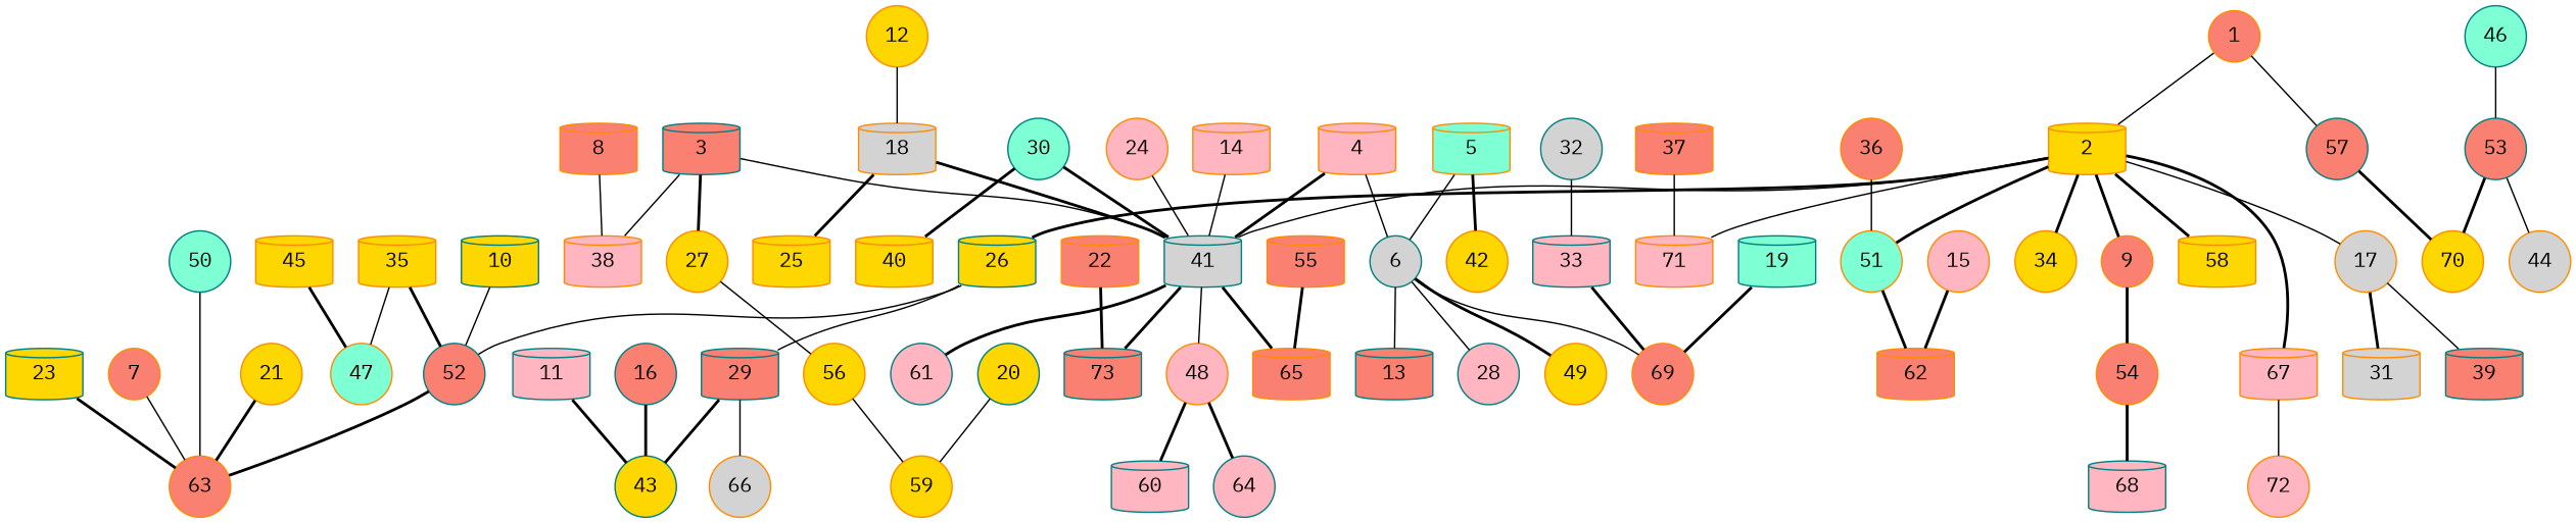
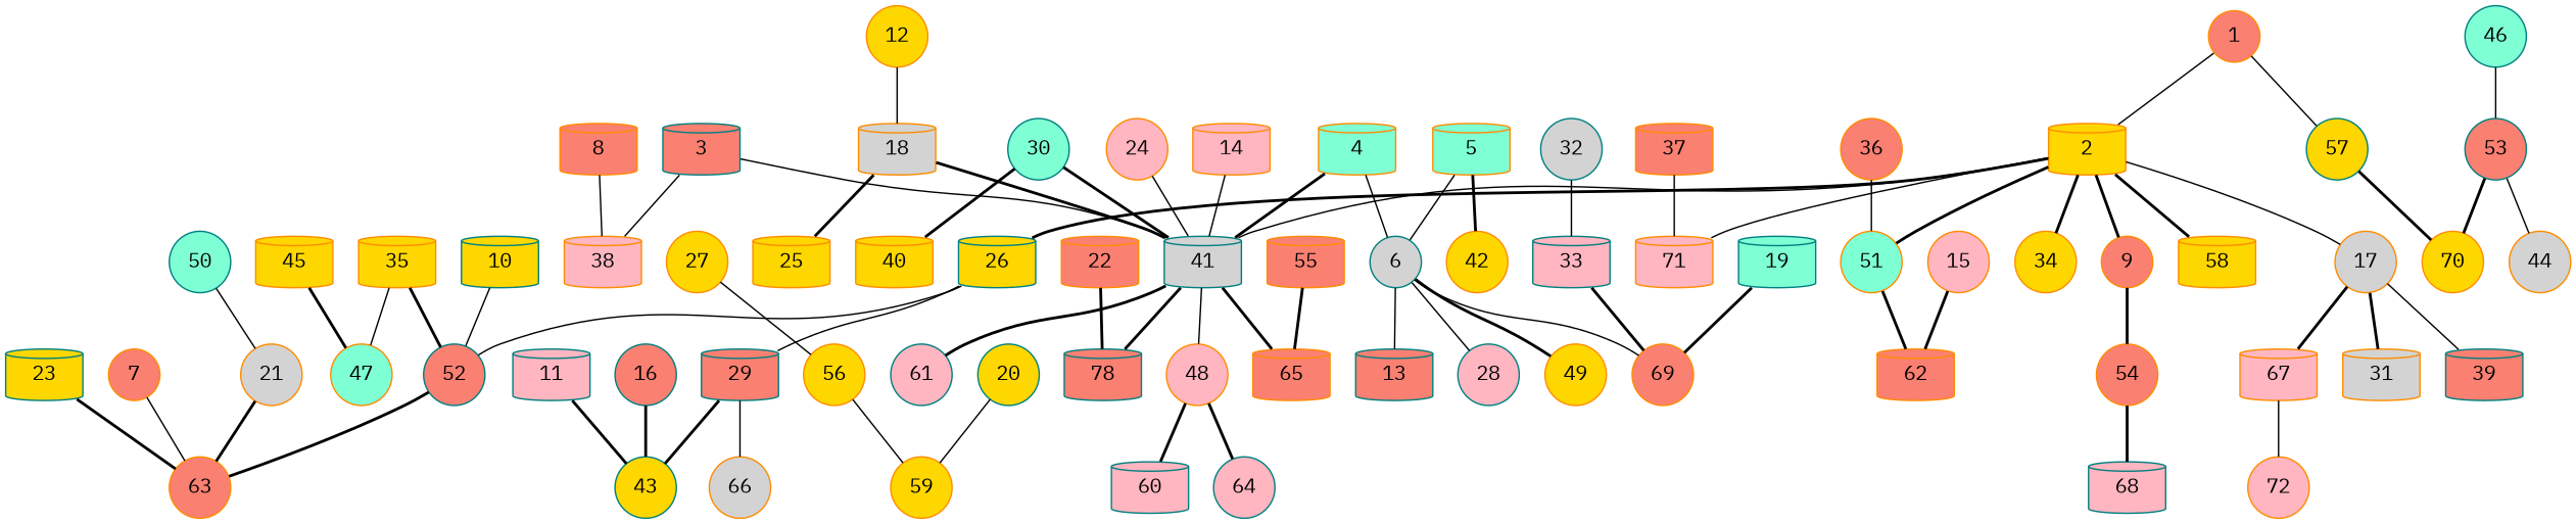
  graph {
    fontname="IBM Plex Mono"
    node [color=darkorange fillcolor=salmon fontname="IBM Plex Mono" shape=circle style=filled]
    edge [fontname="IBM Plex Mono" style=bold weight=1.0]
    2 [fillcolor=gold shape=cylinder]
    1
-   57 [color=teal]
+   57 [color=teal fillcolor=gold]
    9
    17 [fillcolor=lightgrey]
    26 [color=teal fillcolor=gold shape=cylinder]
    34 [fillcolor=gold]
    41 [color=teal fillcolor=lightgrey shape=cylinder]
    51 [fillcolor=aquamarine]
    58 [fillcolor=gold shape=cylinder]
    67 [fillcolor=lightpink shape=cylinder]
    71 [fillcolor=lightpink shape=cylinder]
    70 [fillcolor=gold]
    54
    31 [fillcolor=lightgrey shape=cylinder]
    39 [color=teal shape=cylinder]
    52 [color=teal]
    29 [color=teal shape=cylinder]
-   73 [color=teal shape=cylinder]
+   73 [color=teal shape=cylinder label=78]
    48 [fillcolor=lightpink]
    61 [color=teal fillcolor=lightpink]
    65 [shape=cylinder]
    62 [shape=cylinder]
    72 [fillcolor=lightpink]
    3 [color=teal shape=cylinder]
    27 [fillcolor=gold]
    38 [fillcolor=lightpink shape=cylinder]
    56 [fillcolor=gold]
-   4 [fillcolor=lightpink shape=cylinder]
+   4 [fillcolor=aquamarine shape=cylinder]
    6 [color=teal fillcolor=lightgrey]
    13 [color=teal shape=cylinder]
    28 [color=teal fillcolor=lightpink]
    49 [fillcolor=gold]
    69
    5 [fillcolor=aquamarine shape=cylinder]
    42 [fillcolor=gold]
    7
    63
    8 [shape=cylinder]
    68 [color=teal fillcolor=lightpink shape=cylinder]
    10 [color=teal fillcolor=gold shape=cylinder]
    11 [color=teal fillcolor=lightpink shape=cylinder]
    43 [color=teal fillcolor=gold]
    12 [fillcolor=gold]
    18 [fillcolor=lightgrey shape=cylinder]
    25 [fillcolor=gold shape=cylinder]
    14 [fillcolor=lightpink shape=cylinder]
    15 [fillcolor=lightpink]
    16 [color=teal]
    19 [color=teal fillcolor=aquamarine shape=cylinder]
    20 [color=teal fillcolor=gold]
    59 [fillcolor=gold]
-   21 [fillcolor=gold]
+   21 [fillcolor=lightgrey]
    22 [shape=cylinder]
    23 [color=teal fillcolor=gold shape=cylinder]
    24 [fillcolor=lightpink]
    66 [fillcolor=lightgrey]
    30 [color=teal fillcolor=aquamarine]
    40 [fillcolor=gold shape=cylinder]
    44 [fillcolor=lightgrey]
    32 [color=teal fillcolor=lightgrey]
    33 [color=teal fillcolor=lightpink shape=cylinder]
    35 [fillcolor=gold shape=cylinder]
    47 [fillcolor=aquamarine]
    36
    37 [shape=cylinder]
    60 [color=teal fillcolor=lightpink shape=cylinder]
    64 [color=teal fillcolor=lightpink]
    45 [fillcolor=gold shape=cylinder]
    46 [color=teal fillcolor=aquamarine]
    53 [color=teal]
    50 [color=teal fillcolor=aquamarine]
    55 [shape=cylinder]
    2 -- 9
    2 -- 17 [style=solid]
    2 -- 26
    2 -- 34
    2 -- 41 [style=solid]
    2 -- 51
    2 -- 58
-   2 -- 67
+   17 -- 67
    2 -- 71 [style=solid]
    1 -- 2 [style=solid]
    1 -- 57 [style=solid]
    57 -- 70
    9 -- 54
    17 -- 31
    17 -- 39 [style=solid]
    26 -- 52 [style=solid]
    26 -- 29 [style=solid]
    41 -- 73
    41 -- 48 [style=solid]
    41 -- 61
    41 -- 65
    51 -- 62
    67 -- 72 [style=solid]
    54 -- 68
    52 -- 63
    29 -- 43
    29 -- 66 [style=solid]
    48 -- 60
    48 -- 64
    3 -- 41 [style=solid]
-   3 -- 27
    3 -- 38 [style=solid]
    27 -- 56 [style=solid]
    56 -- 59 [style=solid]
    4 -- 41
    4 -- 6 [style=solid]
    6 -- 13 [style=solid]
    6 -- 28 [style=solid]
    6 -- 49
    6 -- 69 [style=solid]
    5 -- 6 [style=solid]
    5 -- 42
    7 -- 63 [style=solid]
    8 -- 38 [style=solid]
    10 -- 52 [style=solid]
    11 -- 43
    12 -- 18 [style=solid]
    18 -- 41
    18 -- 25
    14 -- 41 [style=solid]
    15 -- 62
    16 -- 43
    19 -- 69
    20 -- 59 [style=solid]
    21 -- 63
    22 -- 73
    23 -- 63
    24 -- 41 [style=solid]
    30 -- 41
    30 -- 40
    32 -- 33 [style=solid]
    33 -- 69
    35 -- 52
    35 -- 47 [style=solid]
    36 -- 51 [style=solid]
    37 -- 71 [style=solid]
    45 -- 47
    46 -- 53 [style=solid]
    53 -- 70
    53 -- 44 [style=solid]
-   50 -- 63 [style=solid]
+   50 -- 21 [style=solid]
    55 -- 65
  }
